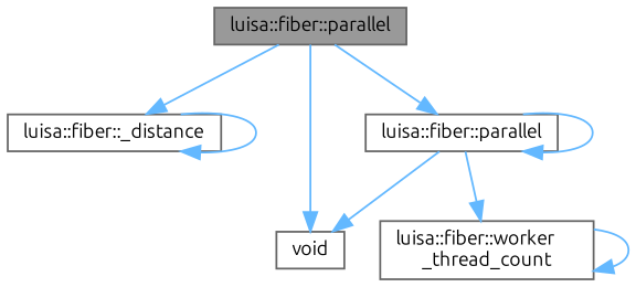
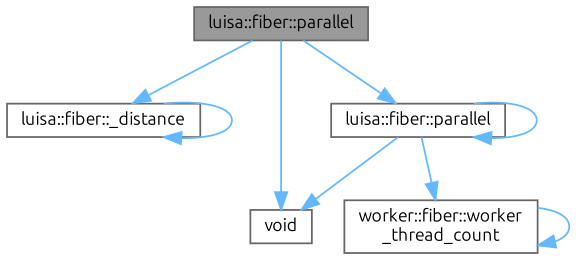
  digraph {
    fontname=Ubuntu
    rankdir=TB
    node [color=grey40 fillcolor=white fontname=Ubuntu fontsize=10 shape=box style=filled]
    edge [color=steelblue1 fontname=Ubuntu fontsize=10 labelfontname=Helvetica labelfontsize=10 style=solid]
    n1 [color=gray40 fillcolor=grey60 fontcolor=black height=0.2 label="luisa::fiber::parallel" width=0.4]
    n2 [height=0.2 label="luisa::fiber::_distance" width=0.4]
    n3 [height=0.2 label="luisa::fiber::parallel" width=0.4]
    n4 [height=0.2 label=void width=0.4]
-   n5 [height=0.2 label="luisa::fiber::worker\l_thread_count" width=0.4]
+   n5 [height=0.2 label="worker::fiber::worker\l_thread_count" width=0.4]
    n1 -> n2
    n1 -> n3
    n1 -> n4
    n2 -> n2
    n3 -> n3
    n3 -> n4
    n3 -> n5
    n5 -> n5
  }
